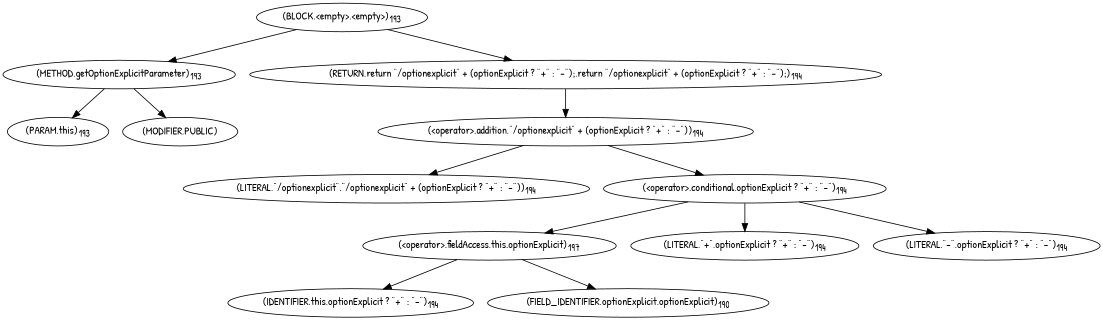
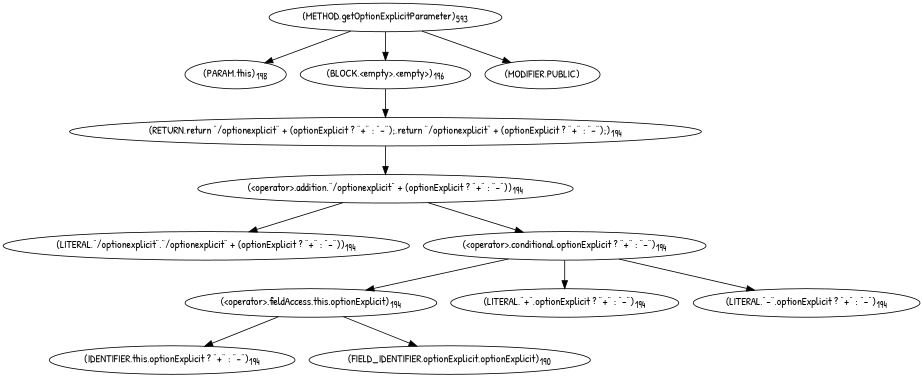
  digraph {
    fontname="Patrick Hand"
    node [fontname="Patrick Hand"]
    edge [fontname="Patrick Hand"]
-   n1 [label=<(METHOD,getOptionExplicitParameter)<SUB>193</SUB>>]
-   n2 [label=<(PARAM,this)<SUB>193</SUB>>]
-   n3 [label=<(BLOCK,&lt;empty&gt;,&lt;empty&gt;)<SUB>193</SUB>>]
+   n1 [label=<(METHOD,getOptionExplicitParameter)<SUB>593</SUB>>]
+   n2 [label=<(PARAM,this)<SUB>198</SUB>>]
+   n3 [label=<(BLOCK,&lt;empty&gt;,&lt;empty&gt;)<SUB>196</SUB>>]
    n4 [label=<(MODIFIER,PUBLIC)>]
    n5 [label=<(RETURN,return &quot;/optionexplicit&quot; + (optionExplicit ? &quot;+&quot; : &quot;-&quot;);,return &quot;/optionexplicit&quot; + (optionExplicit ? &quot;+&quot; : &quot;-&quot;);)<SUB>194</SUB>>]
    n6 [label=<(&lt;operator&gt;.addition,&quot;/optionexplicit&quot; + (optionExplicit ? &quot;+&quot; : &quot;-&quot;))<SUB>194</SUB>>]
    n7 [label=<(LITERAL,&quot;/optionexplicit&quot;,&quot;/optionexplicit&quot; + (optionExplicit ? &quot;+&quot; : &quot;-&quot;))<SUB>194</SUB>>]
    n8 [label=<(&lt;operator&gt;.conditional,optionExplicit ? &quot;+&quot; : &quot;-&quot;)<SUB>194</SUB>>]
-   n9 [label=<(&lt;operator&gt;.fieldAccess,this.optionExplicit)<SUB>197</SUB>>]
+   n9 [label=<(&lt;operator&gt;.fieldAccess,this.optionExplicit)<SUB>194</SUB>>]
    n10 [label=<(LITERAL,&quot;+&quot;,optionExplicit ? &quot;+&quot; : &quot;-&quot;)<SUB>194</SUB>>]
    n11 [label=<(LITERAL,&quot;-&quot;,optionExplicit ? &quot;+&quot; : &quot;-&quot;)<SUB>194</SUB>>]
    n12 [label=<(IDENTIFIER,this,optionExplicit ? &quot;+&quot; : &quot;-&quot;)<SUB>194</SUB>>]
    n13 [label=<(FIELD_IDENTIFIER,optionExplicit,optionExplicit)<SUB>190</SUB>>]
    n1 -> n2
-   n3 -> n1
+   n1 -> n3
    n1 -> n4
    n3 -> n5
    n5 -> n6
    n6 -> n7
    n6 -> n8
    n8 -> n9
    n8 -> n10
    n8 -> n11
    n9 -> n12
    n9 -> n13
  }
